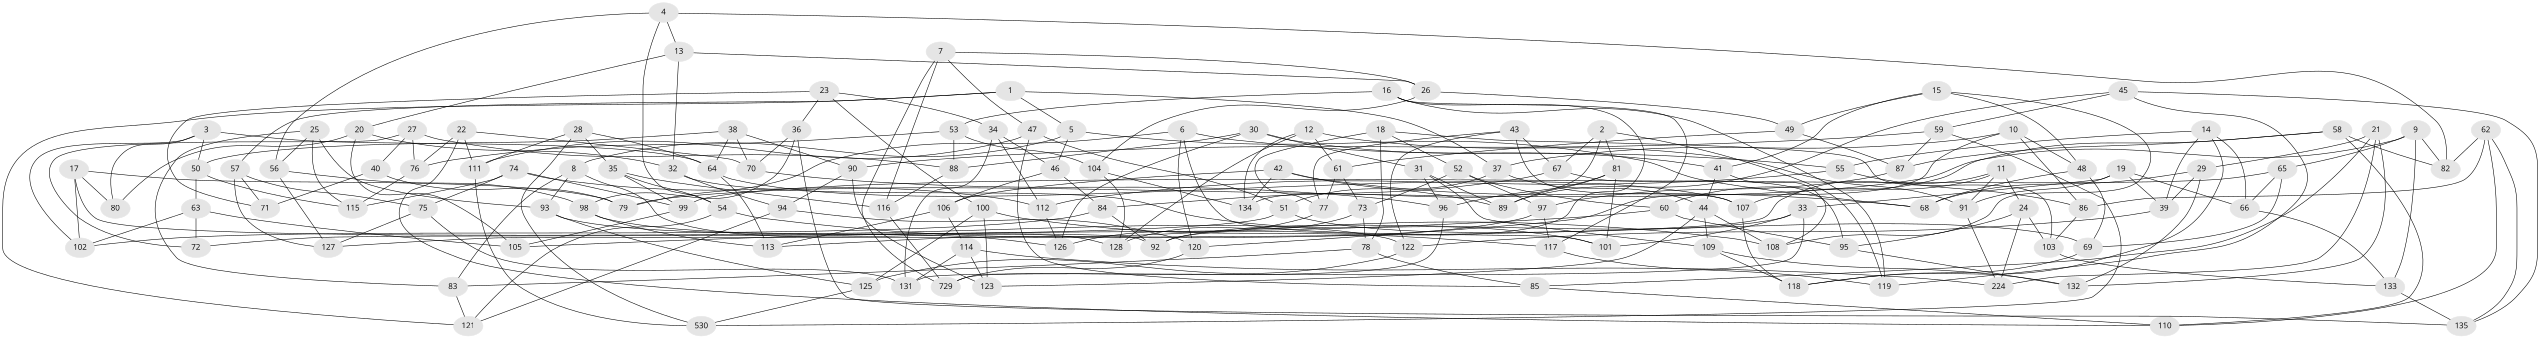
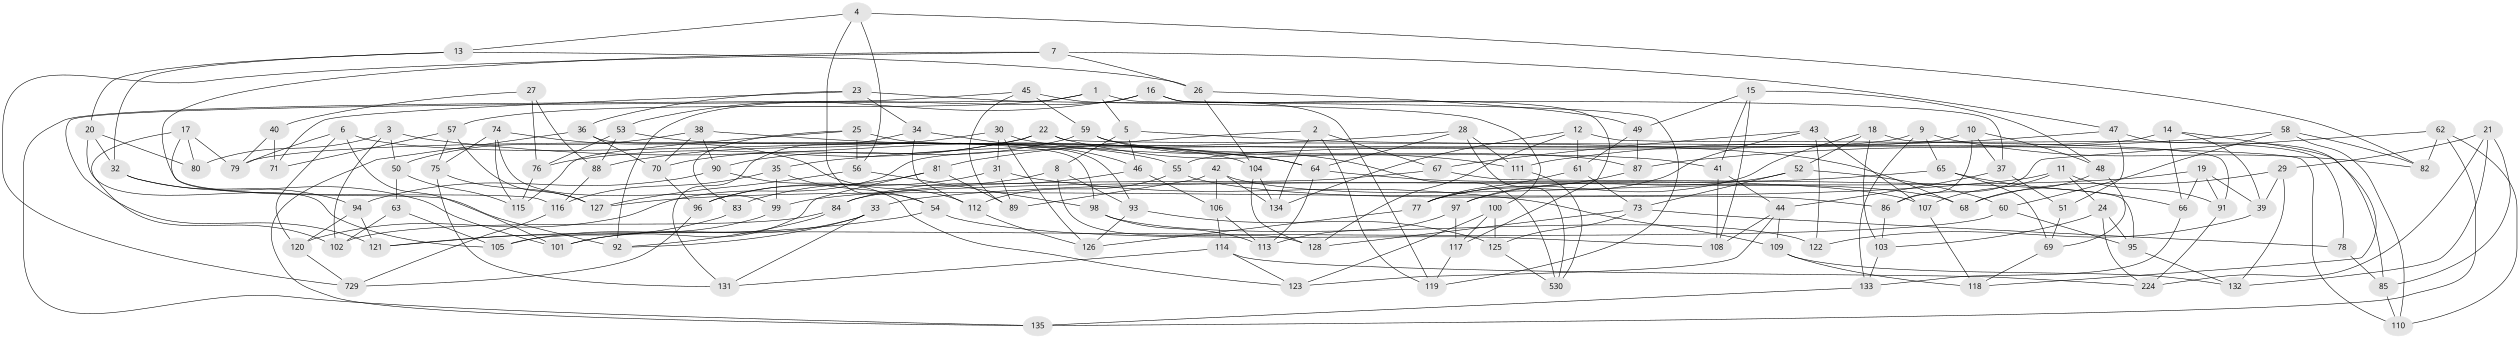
  graph {
    fontname="Open Sans"
    node [color=gray90 fontname="Open Sans" style=filled]
    edge [fontname="Open Sans"]
    1
    5
    37
    57
    121
    8
    46
    68
    44
    51
    127
    71
    75
    2
    67
    81
    119
    134
    95
    84
    101
    89
    96
    3
    50
    64
    80
    102
    115
    63
    107
    113
    4
    13
    54
    56
    82
    26
    20
    32
    108
    98
    83
    93
    128
    106
    6
    55
    79
    120
    86
    112
    n53 [label=729]
    7
    47
    116
    49
    104
    85
    111
    126
    125
    9
    65
    133
    66
    99
    69
    135
    10
    48
    103
    11
    24
    91
    n76 [label=224]
    118
    12
    61
    77
    73
    105
    94
    14
    39
    122
    15
    41
    87
    16
    53
    92
    117
    76
    88
    17
    18
    52
    78
    60
    97
    19
    33
    131
    21
    29
    132
    110
    22
    70
    n111 [label=530]
    23
    34
    36
    100
    123
    25
    27
    40
-   72
    28
    35
    30
    31
    109
    38
    90
    42
    114
    43
    45
    59
    58
    62
    74
    1 -- 5
    1 -- 37
    1 -- 57
    1 -- 121
    5 -- 8
    5 -- 46
    5 -- 68
    37 -- 44
    37 -- 51
    57 -- 127
    57 -- 71
    57 -- 75
    8 -- 83
    8 -- 93
    8 -- 128
    46 -- 84
    46 -- 106
    44 -- 108
    44 -- 123
    44 -- 109
    51 -- 69
-   51 -- 72
    75 -- 127
    75 -- 131
    2 -- 67
    2 -- 81
    2 -- 119
    2 -- 134
    67 -- 95
    67 -- 84
    81 -- 101
    81 -- 89
    81 -- 96
    95 -- 132
    84 -- 102
    84 -- 92
    96 -- n53
    3 -- 50
    3 -- 64
    3 -- 80
    3 -- 102
    50 -- 115
    50 -- 63
    64 -- 107
    64 -- 113
    63 -- 102
    63 -- 105
-   63 -- 72
    107 -- 118
    4 -- 13
    4 -- 54
    4 -- 56
    4 -- 82
    13 -- 26
    13 -- 20
    13 -- 32
    54 -- 121
    54 -- 108
    56 -- 127
    56 -- 98
    26 -- 49
    26 -- 104
    20 -- 80
    20 -- 32
    20 -- 105
    32 -- 101
    32 -- 94
    98 -- 113
    98 -- 122
    83 -- 121
    93 -- 126
    93 -- 125
    106 -- 113
    106 -- 114
    6 -- 101
    6 -- 55
    6 -- 79
    6 -- 120
    55 -- 86
    55 -- 112
    120 -- n53
    86 -- 103
    112 -- 126
    7 -- 26
    7 -- n53
    7 -- 47
    7 -- 116
    47 -- 51
    47 -- 85
    47 -- 111
    116 -- n53
    49 -- 61
    49 -- 87
    104 -- 134
    104 -- 128
    85 -- 110
    111 -- n111
    125 -- n111
    9 -- 82
    9 -- 79
    9 -- 65
    9 -- 133
    65 -- 66
    65 -- 99
    65 -- 69
    133 -- 135
    66 -- 133
    99 -- 105
    69 -- 118
    10 -- 37
    10 -- 120
    10 -- 86
    10 -- 48
    48 -- 68
    48 -- 69
    103 -- 133
    11 -- 127
    11 -- 107
    11 -- 24
    11 -- 91
    24 -- 95
    24 -- 103
    24 -- n76
    91 -- n76
    12 -- 134
    12 -- 128
    12 -- 91
    12 -- 61
    61 -- 77
    61 -- 73
    77 -- 126
    73 -- 128
    73 -- 78
    94 -- 121
    94 -- 120
    14 -- 55
    14 -- 66
    14 -- 118
    14 -- 39
    39 -- 122
-   122 -- 125
+   73 -- 125
    15 -- 108
    15 -- 49
    15 -- 48
    15 -- 41
    41 -- 44
    41 -- 108
    87 -- 97
    16 -- 119
    16 -- 53
    16 -- 92
    16 -- 117
    53 -- 104
    53 -- 76
    53 -- 88
    117 -- 119
    76 -- 115
    88 -- 116
    17 -- 80
    17 -- 102
    17 -- 79
    17 -- 92
    18 -- 103
    18 -- 77
    18 -- 52
    18 -- 78
    52 -- 73
    52 -- 60
    52 -- 97
-   78 -- 83
    78 -- 85
    60 -- 95
    60 -- 105
    97 -- 113
    97 -- 117
    19 -- 66
    19 -- 91
    19 -- 39
    19 -- 33
    33 -- 101
    33 -- 92
    33 -- 131
    21 -- 85
    21 -- n76
    21 -- 29
    21 -- 132
    29 -- 68
    29 -- 39
    29 -- 132
    22 -- 111
    22 -- 76
    22 -- 110
    22 -- 70
    70 -- 96
    23 -- 71
    23 -- 34
    23 -- 36
    23 -- 100
    34 -- 46
    34 -- 112
    34 -- 131
    36 -- 98
    36 -- 135
    36 -- 70
    100 -- 125
    100 -- 117
    100 -- 123
    25 -- 115
    25 -- 56
    25 -- 83
    25 -- 93
    27 -- 76
    27 -- 88
    27 -- 40
-   27 -- 72
    40 -- 71
    40 -- 79
    28 -- 64
    28 -- 111
    28 -- n111
    28 -- 35
    35 -- 54
    35 -- 116
    35 -- 99
    30 -- 126
    30 -- 41
    30 -- 88
    30 -- 31
    31 -- 89
    31 -- 96
    31 -- 109
    109 -- 118
    109 -- 132
    38 -- 50
    38 -- 64
    38 -- 70
    38 -- 90
    90 -- 94
    90 -- 123
    42 -- 68
    42 -- 134
    42 -- 89
    42 -- 106
    114 -- n76
    114 -- 131
    114 -- 123
    43 -- 67
    43 -- 107
    43 -- 77
    43 -- 122
    45 -- 119
    45 -- 89
    45 -- 135
    45 -- 59
    59 -- 87
    59 -- n111
    59 -- 90
    58 -- 82
    58 -- 87
    58 -- 60
    58 -- 110
    62 -- 82
    62 -- 86
    62 -- 135
    62 -- 110
    74 -- 75
    74 -- 115
    74 -- 112
    74 -- 99
  }
